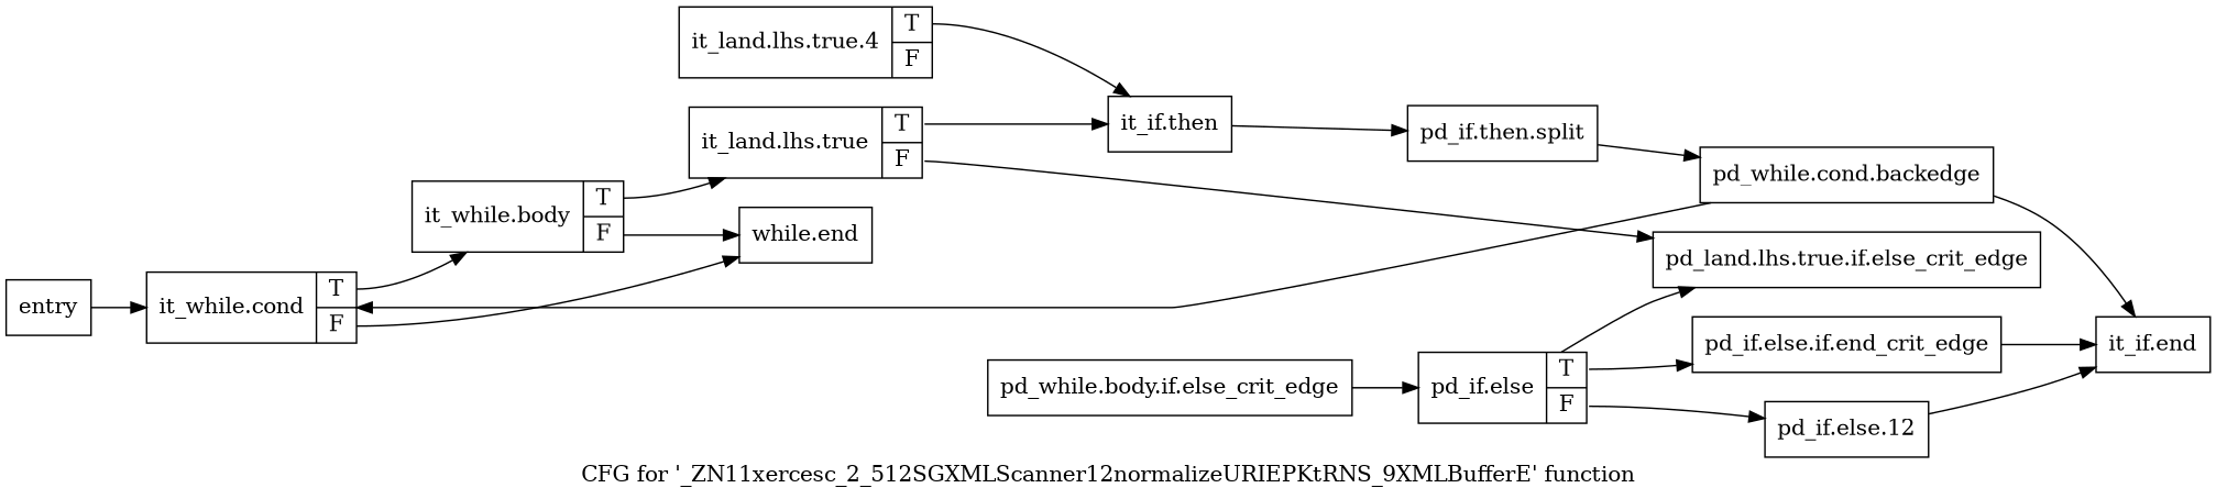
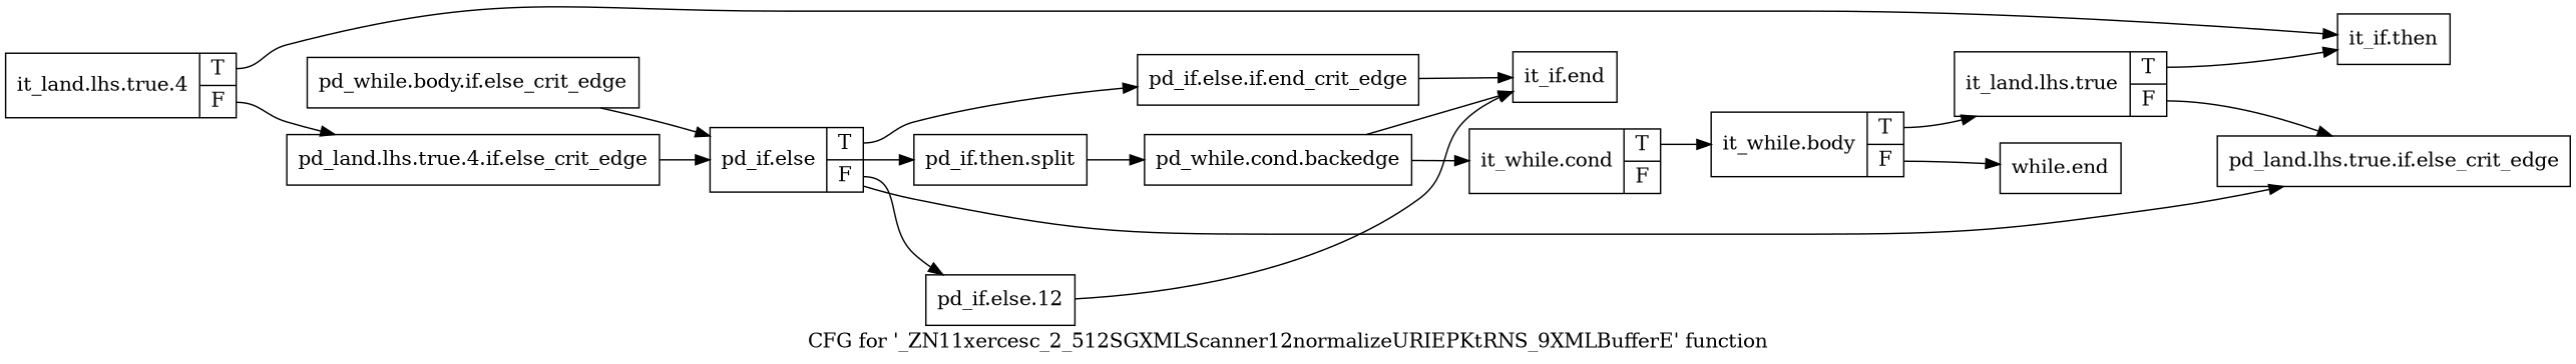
  digraph {
    label="CFG for '_ZN11xercesc_2_512SGXMLScanner12normalizeURIEPKtRNS_9XMLBufferE' function"
    rankdir=LR
    node [shape=record]
-   n1 [label="{entry}"]
    n2 [label="{it_while.cond|{<s0>T|<s1>F}}"]
    n3 [label="{it_while.body|{<s0>T|<s1>F}}"]
    n4 [label="{while.end}"]
    n5 [label="{it_land.lhs.true|{<s0>T|<s1>F}}"]
    n6 [label="{pd_land.lhs.true.if.else_crit_edge}"]
    n7 [label="{it_if.then}"]
    n8 [label="{pd_while.body.if.else_crit_edge}"]
    n9 [label="{pd_if.else|{<s0>T|<s1>F}}"]
    n10 [label="{it_land.lhs.true.4|{<s0>T|<s1>F}}"]
+   n11 [label="{pd_land.lhs.true.4.if.else_crit_edge}"]
    n12 [label="{pd_if.else.if.end_crit_edge}"]
    n13 [label="{pd_if.else.12}"]
    n14 [label="{it_if.end}"]
    n15 [label="{pd_if.then.split}"]
    n16 [label="{pd_while.cond.backedge}"]
-   n1 -> n2
    n2 -> n3 [tailport=s0]
-   n2 -> n4 [tailport=s1]
    n3 -> n4 [tailport=s1]
    n3 -> n5 [tailport=s0]
    n5 -> n6 [tailport=s1]
    n5 -> n7 [tailport=s0]
-   n7 -> n15
+   n9 -> n15
    n8 -> n9
    n9 -> n6
    n9 -> n12 [tailport=s0]
    n9 -> n13 [tailport=s1]
    n10 -> n7 [tailport=s0]
+   n10 -> n11 [tailport=s1]
+   n11 -> n9
    n12 -> n14
    n13 -> n14
    n15 -> n16
    n16 -> n2
    n16 -> n14
  }
